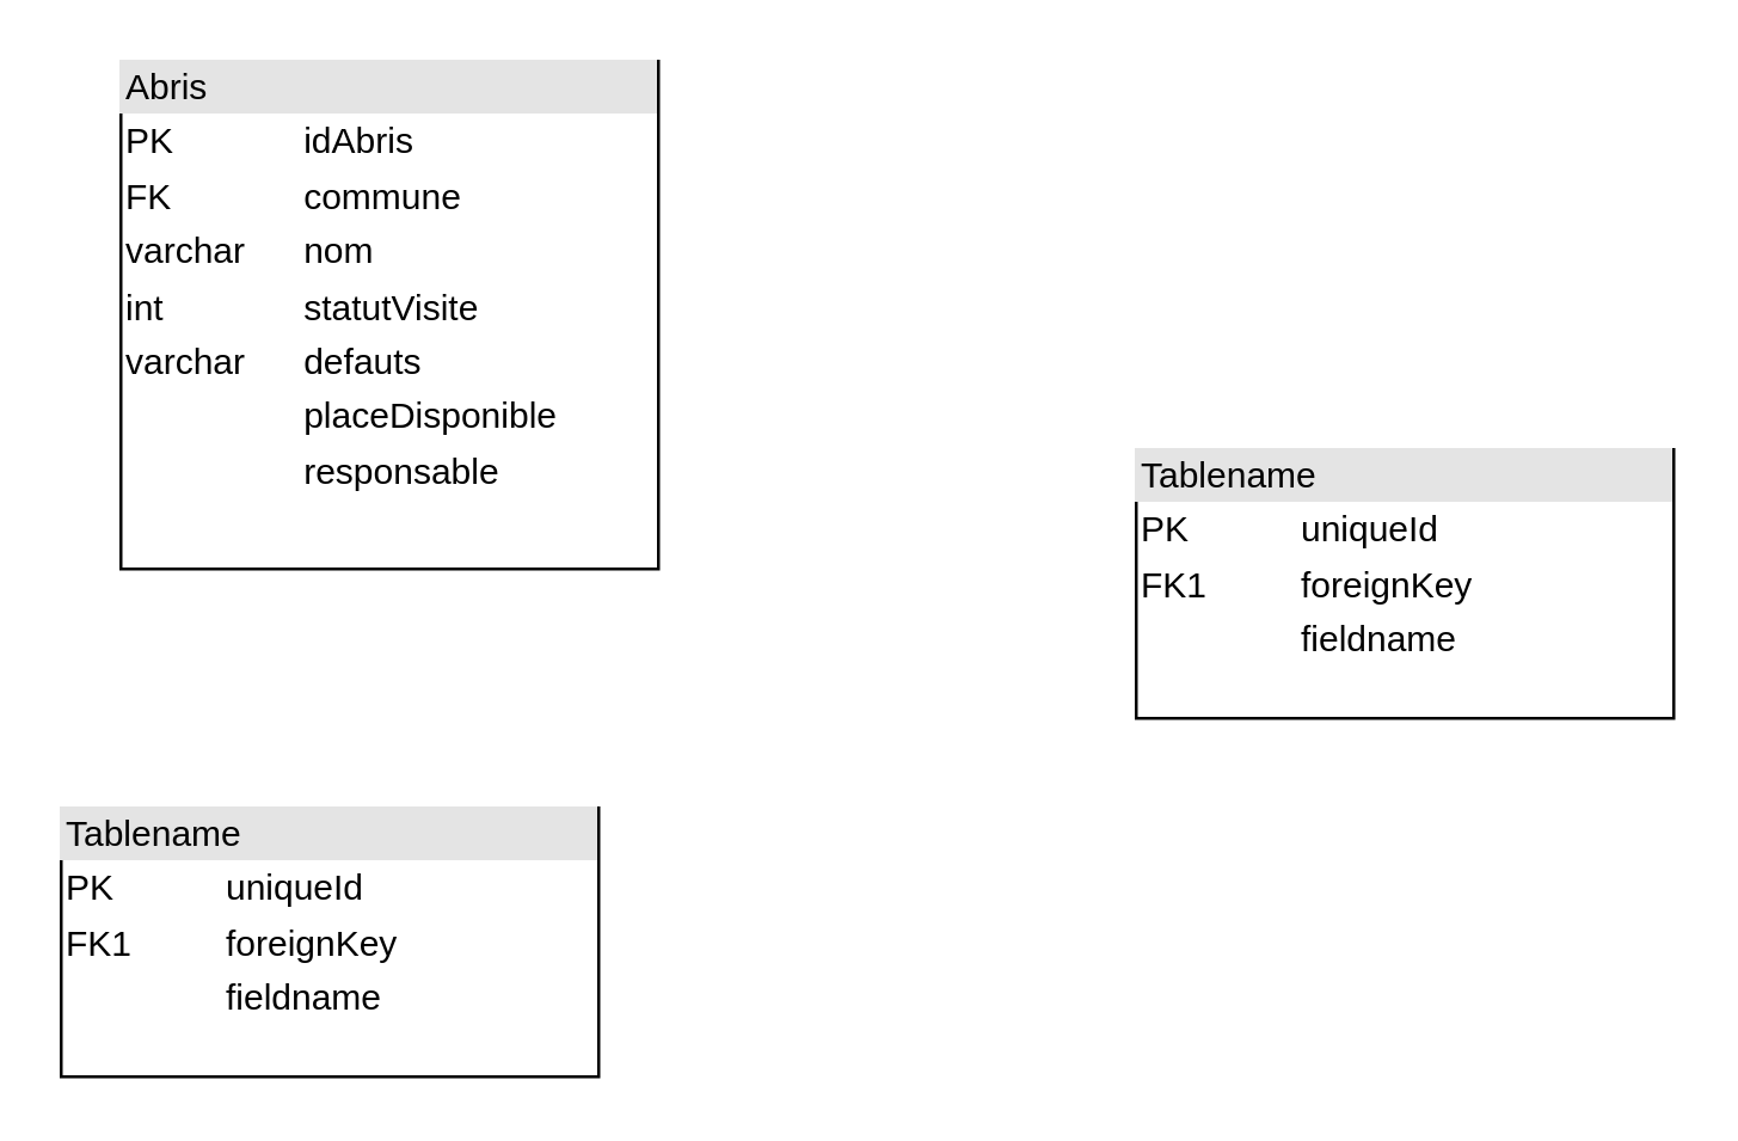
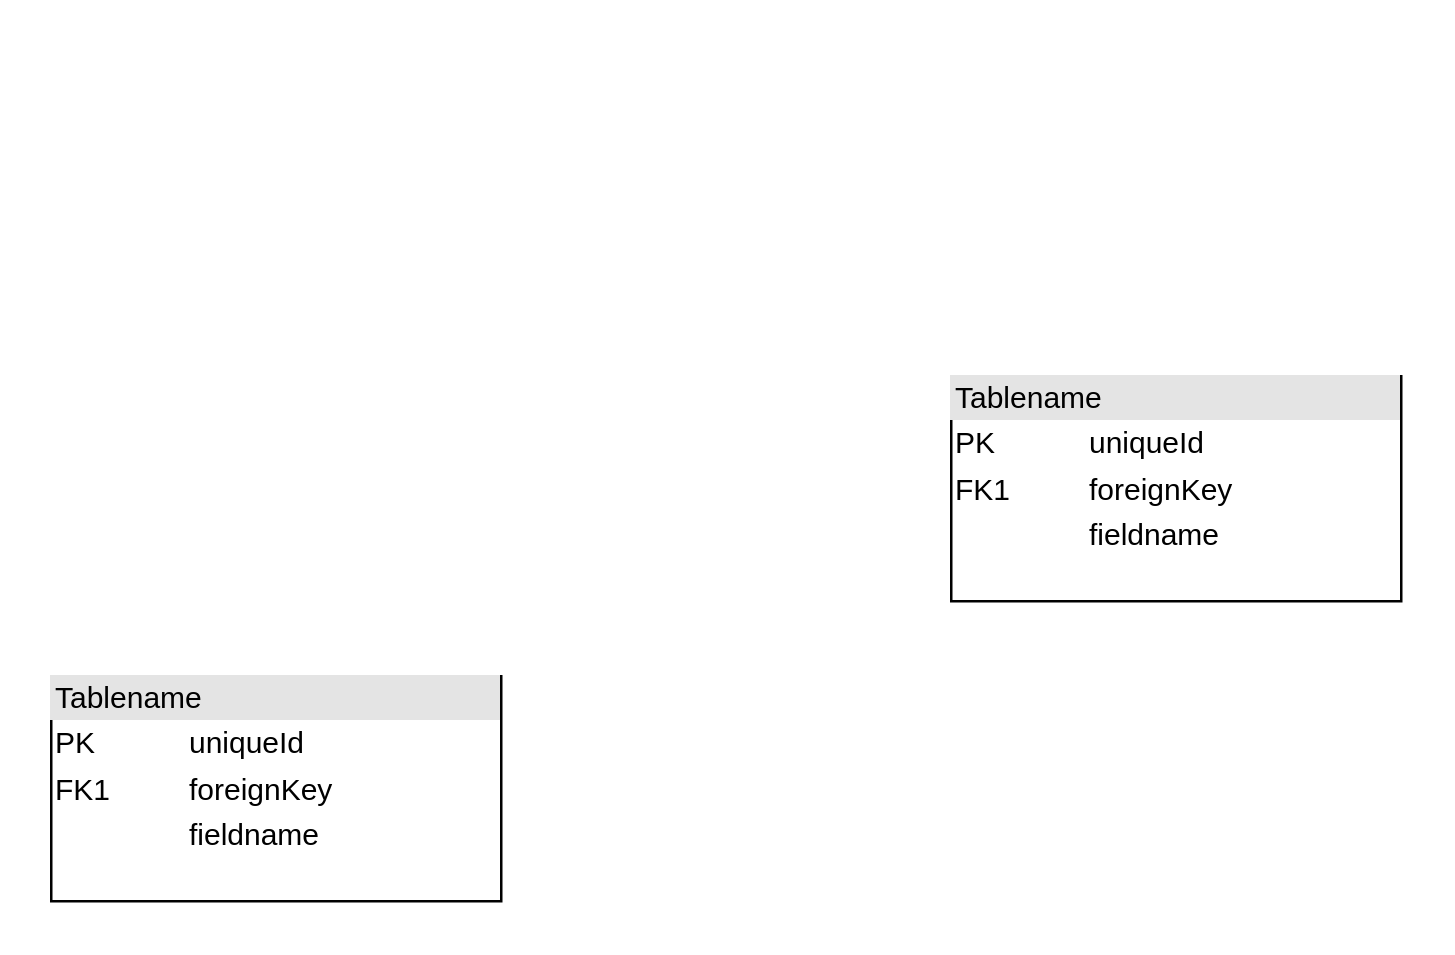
  <mxCell id="0" />
  <mxCell id="1" parent="0" />
- <mxCell id="2" value="&lt;div style=&quot;box-sizing: border-box ; width: 100% ; background: #e4e4e4 ; padding: 2px&quot;&gt;Abris&lt;/div&gt;&lt;table style=&quot;width: 100% ; font-size: 1em&quot; cellpadding=&quot;2&quot; cellspacing=&quot;0&quot;&gt;&lt;tbody&gt;&lt;tr&gt;&lt;td&gt;PK&lt;/td&gt;&lt;td&gt;idAbris&lt;/td&gt;&lt;/tr&gt;&lt;tr&gt;&lt;td&gt;FK&lt;/td&gt;&lt;td&gt;commune&lt;/td&gt;&lt;/tr&gt;&lt;tr&gt;&lt;td&gt;varchar&lt;/td&gt;&lt;td&gt;nom&lt;br&gt;&lt;/td&gt;&lt;/tr&gt;&lt;tr&gt;&lt;td&gt;int&lt;/td&gt;&lt;td&gt;statutVisite&lt;/td&gt;&lt;/tr&gt;&lt;tr&gt;&lt;td&gt;varchar&lt;/td&gt;&lt;td&gt;defauts&lt;/td&gt;&lt;/tr&gt;&lt;tr&gt;&lt;td&gt;&lt;br&gt;&lt;/td&gt;&lt;td&gt;placeDisponible&lt;/td&gt;&lt;/tr&gt;&lt;tr&gt;&lt;td&gt;&lt;br&gt;&lt;/td&gt;&lt;td&gt;responsable&lt;/td&gt;&lt;/tr&gt;&lt;/tbody&gt;&lt;/table&gt;" style="verticalAlign=top;align=left;overflow=fill;html=1;" vertex="1" parent="1"><mxGeometry x="40" y="20" width="180" height="170" as="geometry" /></mxCell>
  <mxCell id="3" value="&lt;div style=&quot;box-sizing:border-box;width:100%;background:#e4e4e4;padding:2px;&quot;&gt;Tablename&lt;/div&gt;&lt;table style=&quot;width:100%;font-size:1em;&quot; cellpadding=&quot;2&quot; cellspacing=&quot;0&quot;&gt;&lt;tr&gt;&lt;td&gt;PK&lt;/td&gt;&lt;td&gt;uniqueId&lt;/td&gt;&lt;/tr&gt;&lt;tr&gt;&lt;td&gt;FK1&lt;/td&gt;&lt;td&gt;foreignKey&lt;/td&gt;&lt;/tr&gt;&lt;tr&gt;&lt;td&gt;&lt;/td&gt;&lt;td&gt;fieldname&lt;/td&gt;&lt;/tr&gt;&lt;/table&gt;" style="verticalAlign=top;align=left;overflow=fill;html=1;" vertex="1" parent="1"><mxGeometry x="20" y="270" width="180" height="90" as="geometry" /></mxCell>
  <mxCell id="4" value="&lt;div style=&quot;box-sizing:border-box;width:100%;background:#e4e4e4;padding:2px;&quot;&gt;Tablename&lt;/div&gt;&lt;table style=&quot;width:100%;font-size:1em;&quot; cellpadding=&quot;2&quot; cellspacing=&quot;0&quot;&gt;&lt;tr&gt;&lt;td&gt;PK&lt;/td&gt;&lt;td&gt;uniqueId&lt;/td&gt;&lt;/tr&gt;&lt;tr&gt;&lt;td&gt;FK1&lt;/td&gt;&lt;td&gt;foreignKey&lt;/td&gt;&lt;/tr&gt;&lt;tr&gt;&lt;td&gt;&lt;/td&gt;&lt;td&gt;fieldname&lt;/td&gt;&lt;/tr&gt;&lt;/table&gt;" style="verticalAlign=top;align=left;overflow=fill;html=1;" vertex="1" parent="1"><mxGeometry x="380" y="150" width="180" height="90" as="geometry" /></mxCell>
